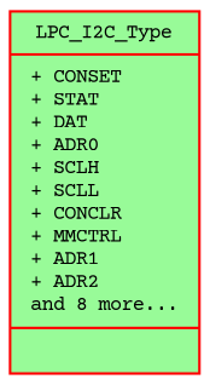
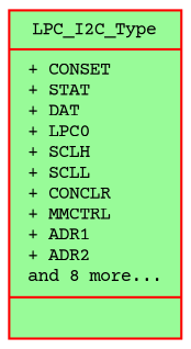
  digraph {
    fontname="Courier Prime"
-   n1 [color=red fillcolor=palegreen fontcolor=black fontname="Courier Prime" fontsize=8 height=0.2 label="{LPC_I2C_Type\n|+ CONSET\l+ STAT\l+ DAT\l+ ADR0\l+ SCLH\l+ SCLL\l+ CONCLR\l+ MMCTRL\l+ ADR1\l+ ADR2\land 8 more...\l|}" shape=record style=filled width=0.4]
+   n1 [color=red fillcolor=palegreen fontcolor=black fontname="Courier Prime" fontsize=8 height=0.2 label="{LPC_I2C_Type\n|+ CONSET\l+ STAT\l+ DAT\l+ LPC0\l+ SCLH\l+ SCLL\l+ CONCLR\l+ MMCTRL\l+ ADR1\l+ ADR2\land 8 more...\l|}" shape=record style=filled width=0.4]
  }
